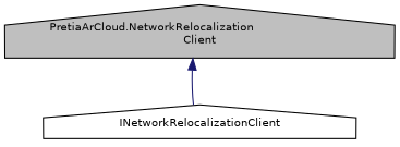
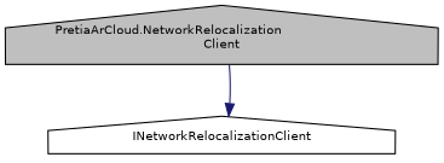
  digraph {
    node [color=black fontname=Helvetica fontsize=10 shape=house style=filled]
    n1 [fillcolor=grey75 fontcolor=black height=0.2 label="PretiaArCloud.NetworkRelocalization\lClient" width=0.4]
    n2 [fillcolor=white height=0.2 label=INetworkRelocalizationClient width=0.4]
-   n1 -> n2 [color=midnightblue dir=back fontname=Helvetica fontsize=10 labelfontname=Helvetica labelfontsize=10 style=solid]
+   n2 -> n1 [color=midnightblue dir=back fontname=Helvetica fontsize=10 labelfontname=Helvetica labelfontsize=10 style=solid]
  }
